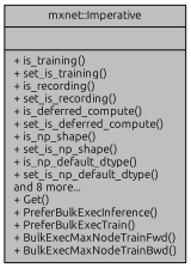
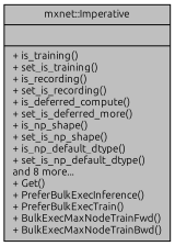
  digraph {
    fontname=Ubuntu
-   n1 [color=black fillcolor=grey75 fontcolor=black fontname=Ubuntu fontsize=10 height=0.2 label="{mxnet::Imperative\n||+ is_training()\l+ set_is_training()\l+ is_recording()\l+ set_is_recording()\l+ is_deferred_compute()\l+ set_is_deferred_compute()\l+ is_np_shape()\l+ set_is_np_shape()\l+ is_np_default_dtype()\l+ set_is_np_default_dtype()\land 8 more...\l+ Get()\l+ PreferBulkExecInference()\l+ PreferBulkExecTrain()\l+ BulkExecMaxNodeTrainFwd()\l+ BulkExecMaxNodeTrainBwd()\l}" shape=record style=filled width=0.4]
+   n1 [color=black fillcolor=grey75 fontcolor=black fontname=Ubuntu fontsize=10 height=0.2 label="{mxnet::Imperative\n||+ is_training()\l+ set_is_training()\l+ is_recording()\l+ set_is_recording()\l+ is_deferred_compute()\l+ set_is_deferred_more()\l+ is_np_shape()\l+ set_is_np_shape()\l+ is_np_default_dtype()\l+ set_is_np_default_dtype()\land 8 more...\l+ Get()\l+ PreferBulkExecInference()\l+ PreferBulkExecTrain()\l+ BulkExecMaxNodeTrainFwd()\l+ BulkExecMaxNodeTrainBwd()\l}" shape=record style=filled width=0.4]
  }
